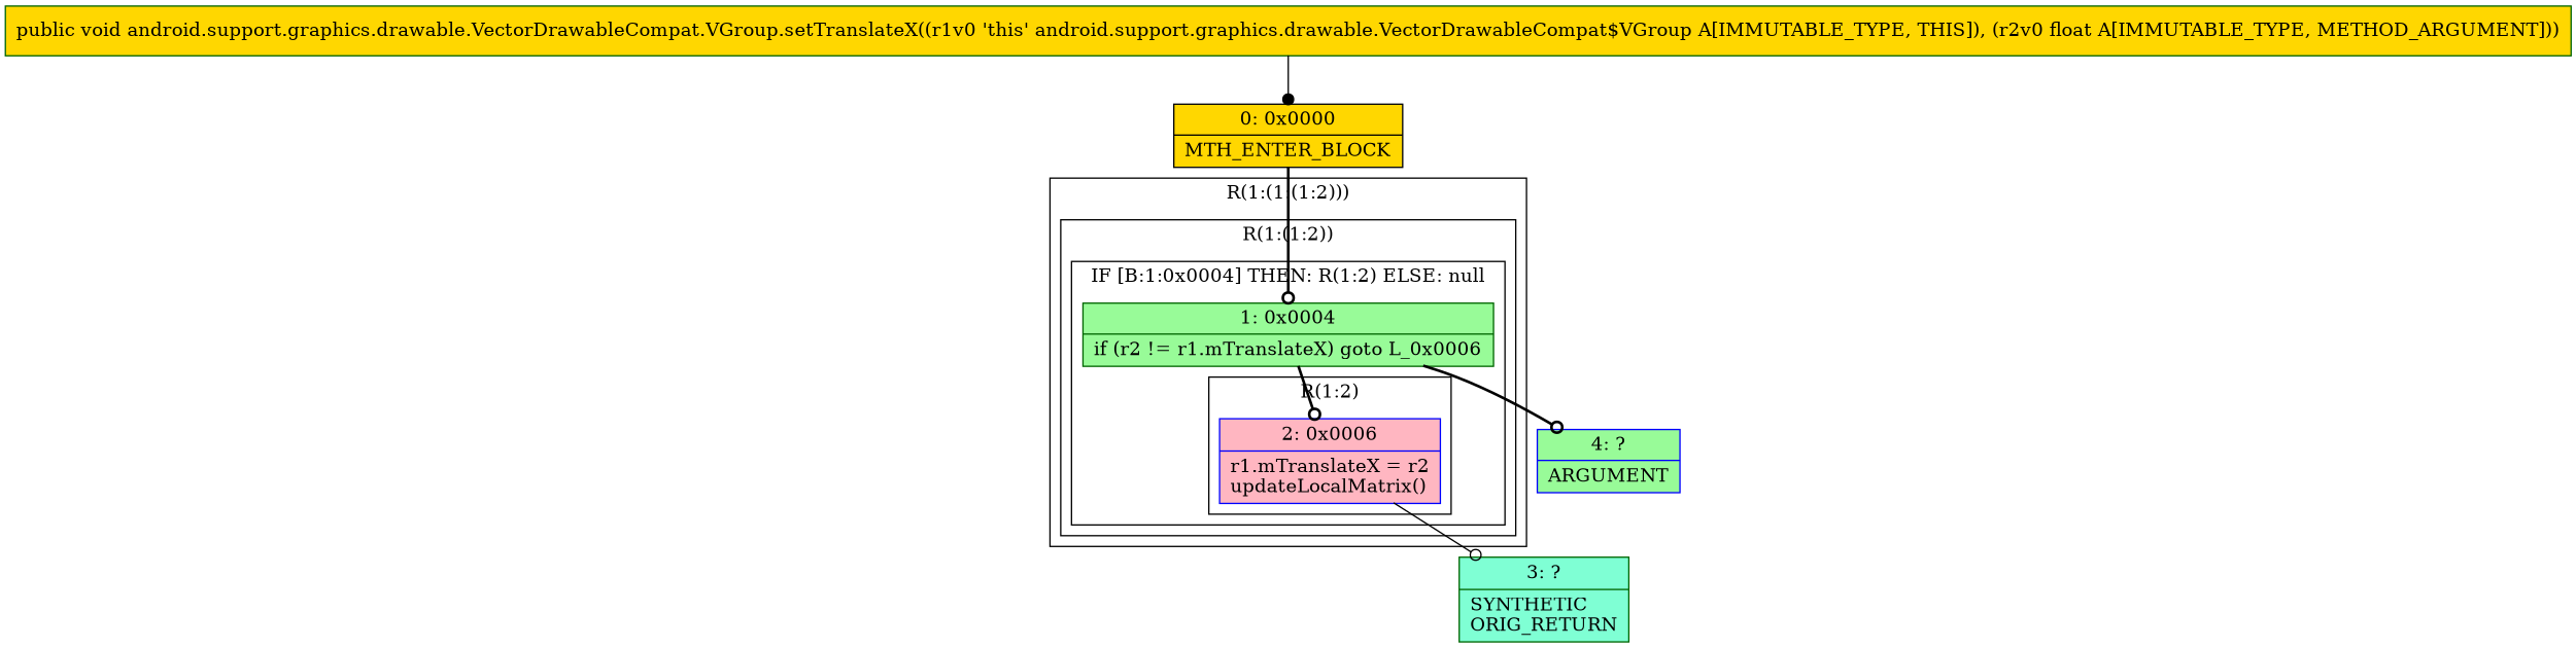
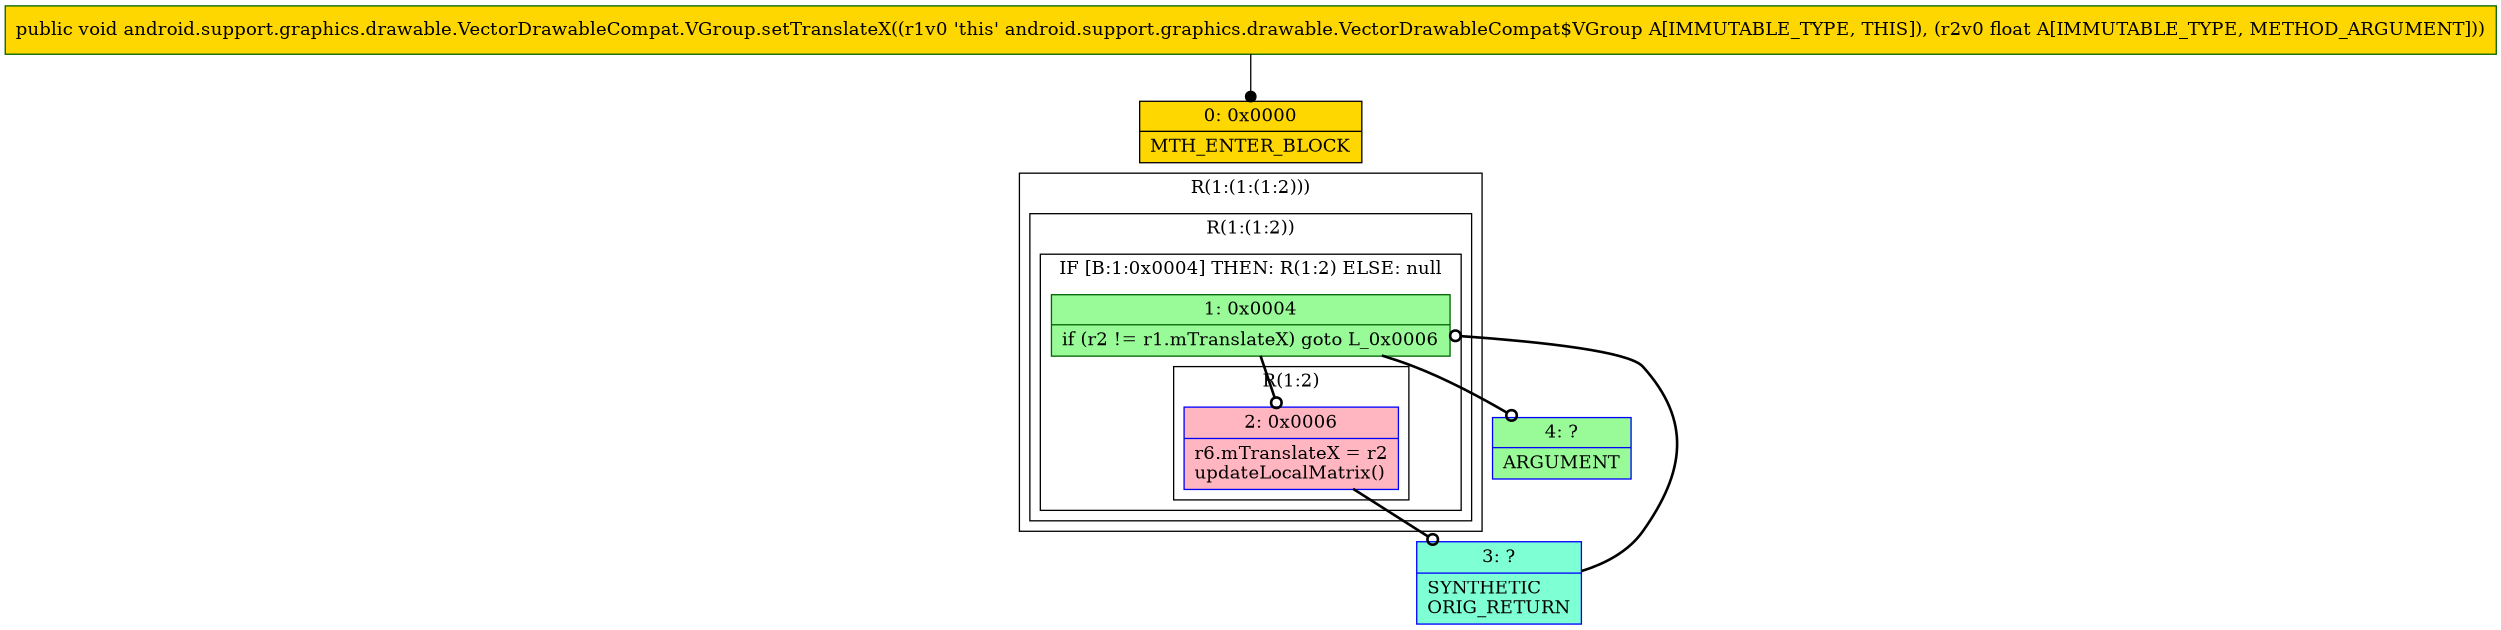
  digraph {
    node [color=blue fillcolor=palegreen shape=record style=filled]
    edge [arrowhead=odot style=bold]
-   n1 [fillcolor=lightpink label="{2\:\ 0x0006|r1.mTranslateX = r2\lupdateLocalMatrix()\l}"]
+   n1 [fillcolor=lightpink label="{2\:\ 0x0006|r6.mTranslateX = r2\lupdateLocalMatrix()\l}"]
    n2 [color=darkgreen label="{1\:\ 0x0004|if (r2 != r1.mTranslateX) goto L_0x0006\l}"]
-   n3 [color=darkgreen fillcolor=aquamarine label="{3\:\ ?|SYNTHETIC\lORIG_RETURN\l}"]
+   n3 [fillcolor=aquamarine label="{3\:\ ?|SYNTHETIC\lORIG_RETURN\l}"]
    n4 [label="{4\:\ ?|ARGUMENT\l}"]
    n5 [color=black fillcolor=gold label="{0\:\ 0x0000|MTH_ENTER_BLOCK\l}"]
    n6 [color=darkgreen fillcolor=gold label="{public void android.support.graphics.drawable.VectorDrawableCompat.VGroup.setTranslateX((r1v0 'this' android.support.graphics.drawable.VectorDrawableCompat$VGroup A[IMMUTABLE_TYPE, THIS]), (r2v0 float A[IMMUTABLE_TYPE, METHOD_ARGUMENT])) }"]
    subgraph cluster_1 {
      label="R(1:(1:(1:2)))"
      subgraph cluster_2 {
        label="R(1:(1:2))"
        subgraph cluster_3 {
          label="IF [B:1:0x0004] THEN: R(1:2) ELSE: null"
          n2
          subgraph cluster_4 {
            label="R(1:2)"
            n1
          }
        }
      }
    }
-   n1 -> n3 [style=solid]
+   n1 -> n3
    n2 -> n1
    n2 -> n4
-   n5 -> n2
+   n3 -> n2
    n6 -> n5 [arrowhead=dot style=solid]
  }
